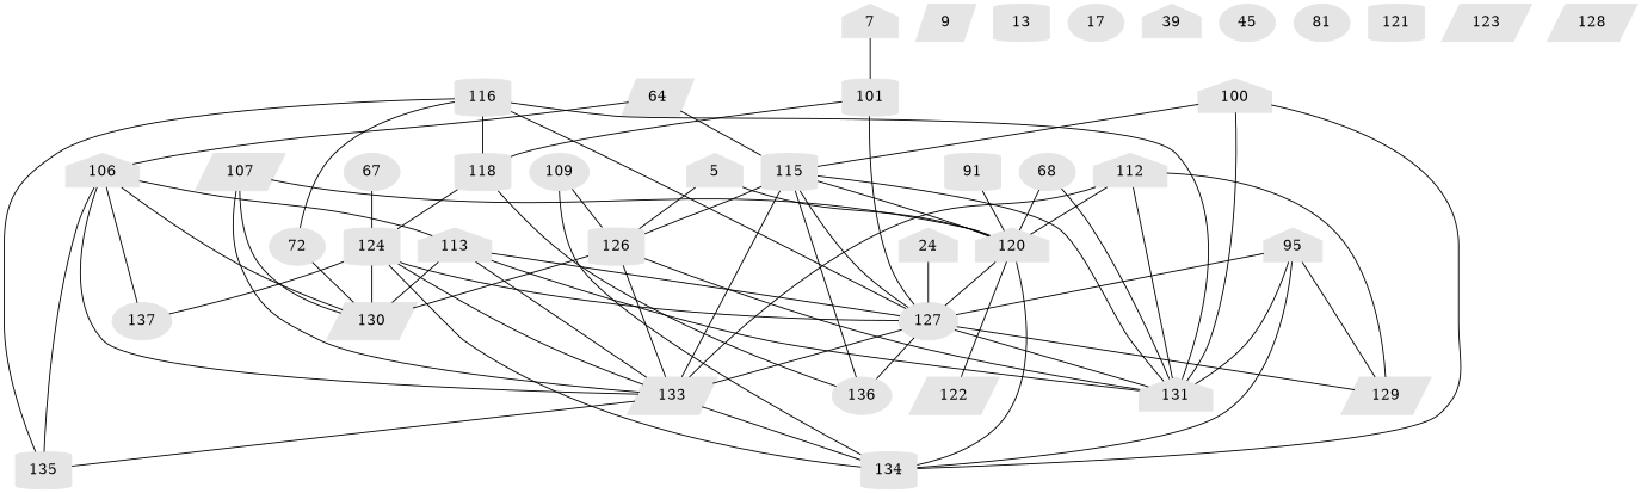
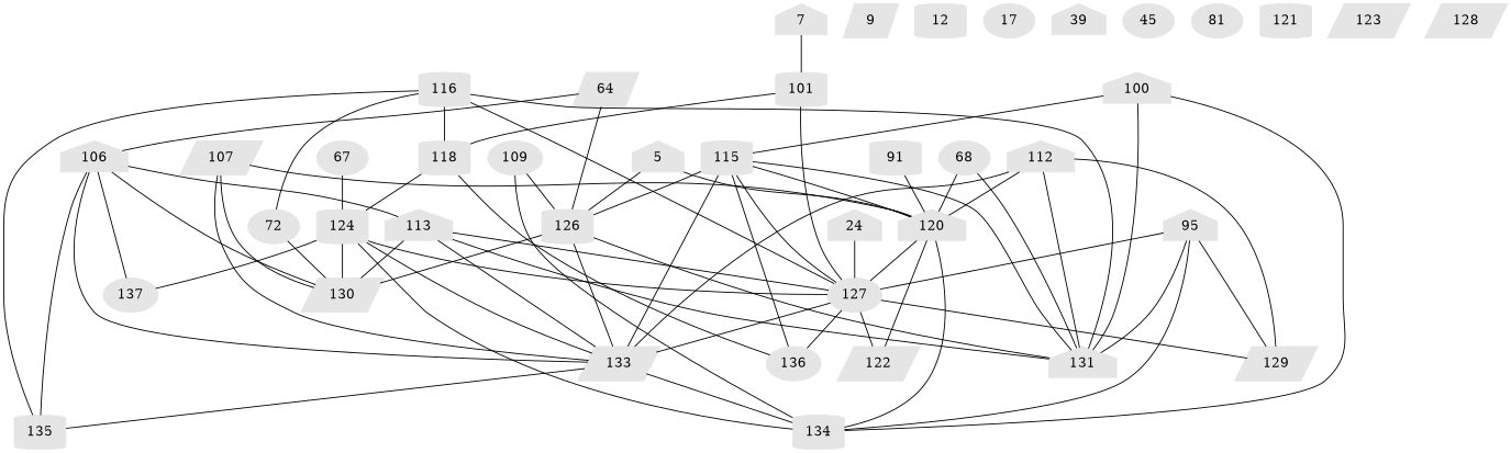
  graph {
    node [color=gray90 shape=house style=filled]
    120 [super="+26+49+114+40+98"]
    127 [shape=ellipse super="+47+54+51+42+80+89+78"]
    134 [shape=cylinder super="+11+12+119+117"]
    122 [shape=parallelogram]
    5
    126 [shape=cylinder super="+125+14"]
    131 [super="+60+99"]
    130 [shape=parallelogram super="+66+22"]
    133 [shape=parallelogram super="+41+64+93+90+132"]
    101 [shape=cylinder]
    7
    118 [shape=cylinder super="+50"]
    9 [shape=parallelogram]
-   13 [shape=cylinder]
+   13 [shape=cylinder label=12]
    17 [shape=ellipse]
    129 [shape=parallelogram]
    136 [shape=ellipse super="+37+43+86"]
    24
    39
    45 [shape=ellipse]
    124 [shape=cylinder super="+94+111+46"]
    137 [shape=ellipse super="+20"]
    67 [shape=ellipse]
    68 [shape=ellipse]
    72 [shape=ellipse]
    81 [shape=ellipse]
    106 [super="+105"]
    113 [super="+77+74+103+83"]
    135 [shape=cylinder super="+63+36"]
    n30 [label=64 shape=parallelogram]
    91 [shape=cylinder super="+82"]
    95 [super="+34+48+58"]
    100 [super="+59"]
    115 [shape=cylinder super="+96+110+108"]
    107 [shape=parallelogram]
    109 [shape=ellipse super="+92"]
    112 [super="+65+69+44+87"]
    116 [shape=cylinder super="+73"]
    121 [shape=cylinder]
    123 [shape=parallelogram]
    128 [shape=parallelogram]
    120 -- 127 [weight=3]
    120 -- 134 [weight=3]
    120 -- 122
-   127 -- 131
+   127 -- 122
    127 -- 133 [weight=3]
    127 -- 129
    127 -- 136
    5 -- 120
    5 -- 126
    126 -- 131 [weight=2]
    126 -- 130 [weight=2]
    126 -- 133 [weight=2]
    133 -- 134 [weight=4]
    133 -- 135 [weight=2]
    101 -- 127 [weight=4]
    101 -- 118
    7 -- 101
    118 -- 136
    118 -- 124 [weight=2]
    24 -- 127
    124 -- 127
    124 -- 134
    124 -- 130 [weight=4]
    124 -- 133
    124 -- 137
    67 -- 124
    68 -- 120
    68 -- 131
    72 -- 130
    106 -- 130
    106 -- 133 [weight=3]
    106 -- 137
    106 -- 113 [weight=3]
    106 -- 135 [weight=3]
    113 -- 127
    113 -- 131
    113 -- 130
    113 -- 133
-   n30 -- 115
+   n30 -- 126
    n30 -- 106
    91 -- 120
    95 -- 127 [weight=2]
    95 -- 134 [weight=2]
    95 -- 131 [weight=2]
    95 -- 129
    100 -- 134
    100 -- 131 [weight=2]
    100 -- 115
    115 -- 120 [weight=2]
    115 -- 127 [weight=2]
    115 -- 126 [weight=2]
    115 -- 131
    115 -- 133 [weight=6]
    115 -- 136
    107 -- 120
    107 -- 130
    107 -- 133
    109 -- 134
    109 -- 126
    112 -- 120
    112 -- 131
    112 -- 133
    112 -- 129 [weight=2]
    116 -- 127
    116 -- 131 [weight=3]
    116 -- 118 [weight=2]
    116 -- 72
    116 -- 135 [weight=2]
  }
